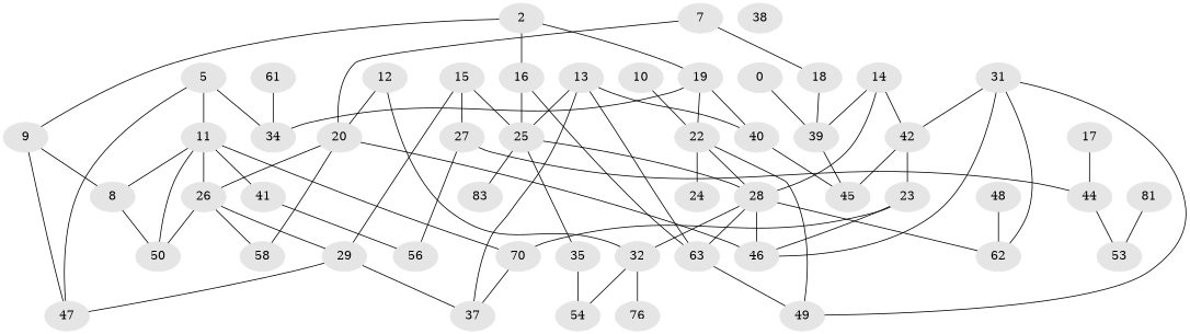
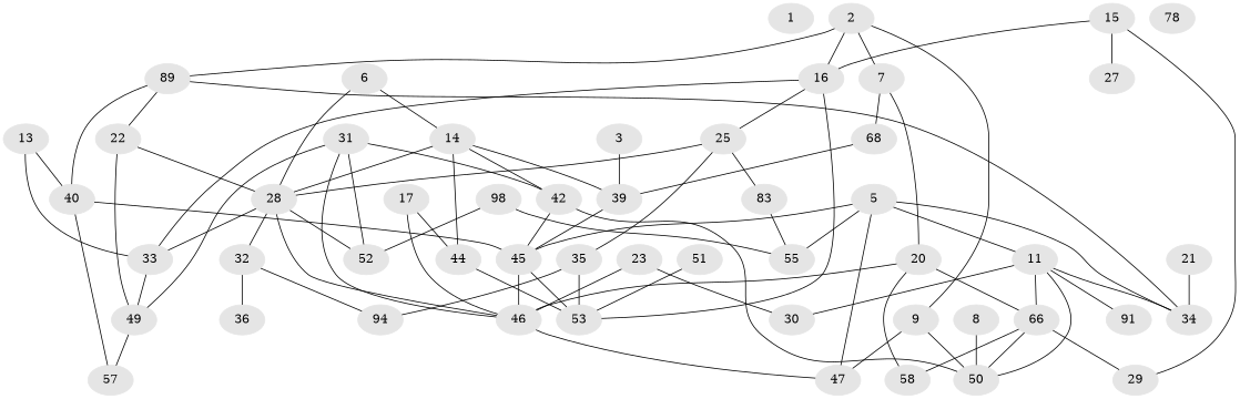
  graph {
    node [color=gray90 style=filled]
+   1
    2
    7
    9
    16
-   19
+   19 [label=89]
    20
-   18
+   18 [label=68]
    47
    50
    25
-   33 [label=63]
+   33
    53
    34
    22
    40
-   3 [label=0]
+   3
    39
    45
-   10
-   26
+   26 [label=66]
    46
    58
    29
-   37
    5
    11
-   30 [label=70]
-   41
+   55
+   30
+   41 [label=91]
+   6
    14
    28
    42
    32
-   52 [label=62]
+   52
    8
-   24
    49
-   56
-   12
-   36 [label=76]
-   54
+   36
+   54 [label=94]
    13
    35
    n46 [label=83]
+   57
    15
    27
    44
    17
-   21 [label=61]
+   21
    23
    31
-   38
-   48
-   51 [label=81]
+   38 [label=78]
+   48 [label=98]
+   51
+   2 -- 7
    2 -- 9
    2 -- 16
    2 -- 19
    7 -- 20
    7 -- 18
    9 -- 47
-   9 -- 8
+   9 -- 50
    16 -- 25
    16 -- 33
+   16 -- 53
    19 -- 34
    19 -- 22
    19 -- 40
    20 -- 26
    20 -- 46
    20 -- 58
    18 -- 39
    25 -- 28
    25 -- 35
    25 -- n46
    33 -- 49
    22 -- 28
-   22 -- 24
    22 -- 49
    40 -- 45
+   40 -- 57
    3 -- 39
    39 -- 45
-   10 -- 22
+   45 -- 53
+   45 -- 46
    26 -- 50
    26 -- 58
    26 -- 29
-   29 -- 47
-   29 -- 37
+   46 -- 47
    5 -- 47
    5 -- 34
+   5 -- 45
    5 -- 11
+   5 -- 55
    11 -- 50
-   11 -- 8
+   11 -- 34
    11 -- 26
    11 -- 30
    11 -- 41
-   30 -- 37
-   41 -- 56
+   6 -- 14
+   6 -- 28
    14 -- 39
    14 -- 28
    14 -- 42
    28 -- 33
    28 -- 46
    28 -- 32
    28 -- 52
-   42 -- 23
+   42 -- 50
    42 -- 45
    32 -- 36
    32 -- 54
    8 -- 50
-   12 -- 20
-   12 -- 32
-   13 -- 25
+   49 -- 57
    13 -- 33
    13 -- 40
-   13 -- 37
+   35 -- 53
    35 -- 54
-   15 -- 25
+   n46 -- 55
+   15 -- 16
    15 -- 29
    15 -- 27
-   27 -- 56
-   27 -- 44
+   14 -- 44
    44 -- 53
+   17 -- 46
    17 -- 44
    21 -- 34
    23 -- 46
    23 -- 30
    31 -- 46
    31 -- 42
    31 -- 52
    31 -- 49
+   48 -- 55
    48 -- 52
    51 -- 53
  }
